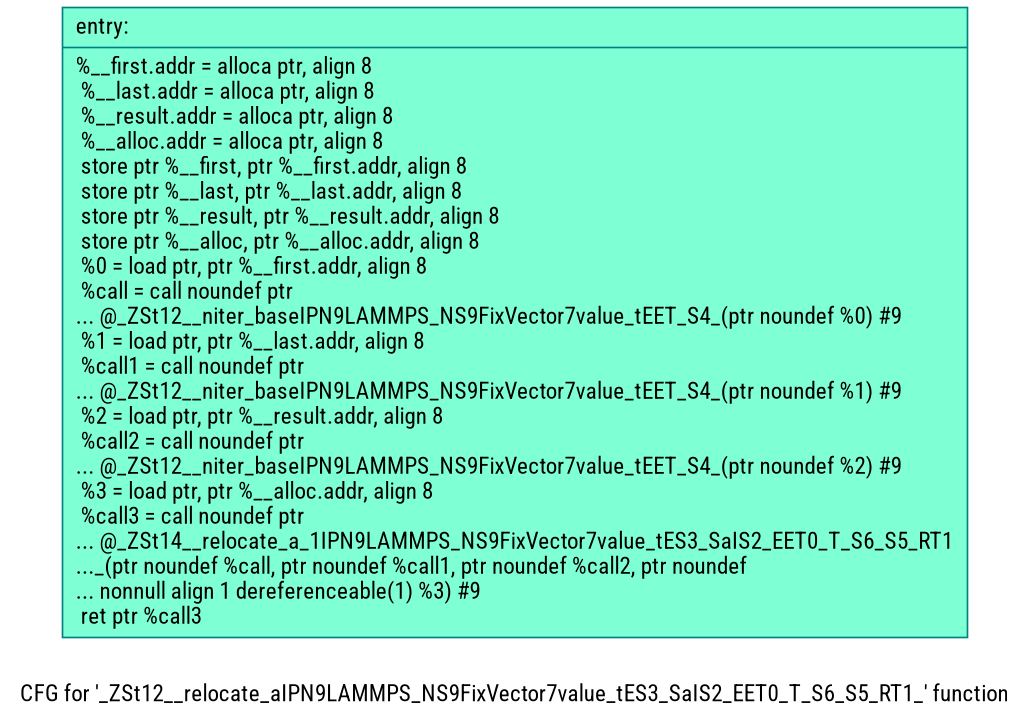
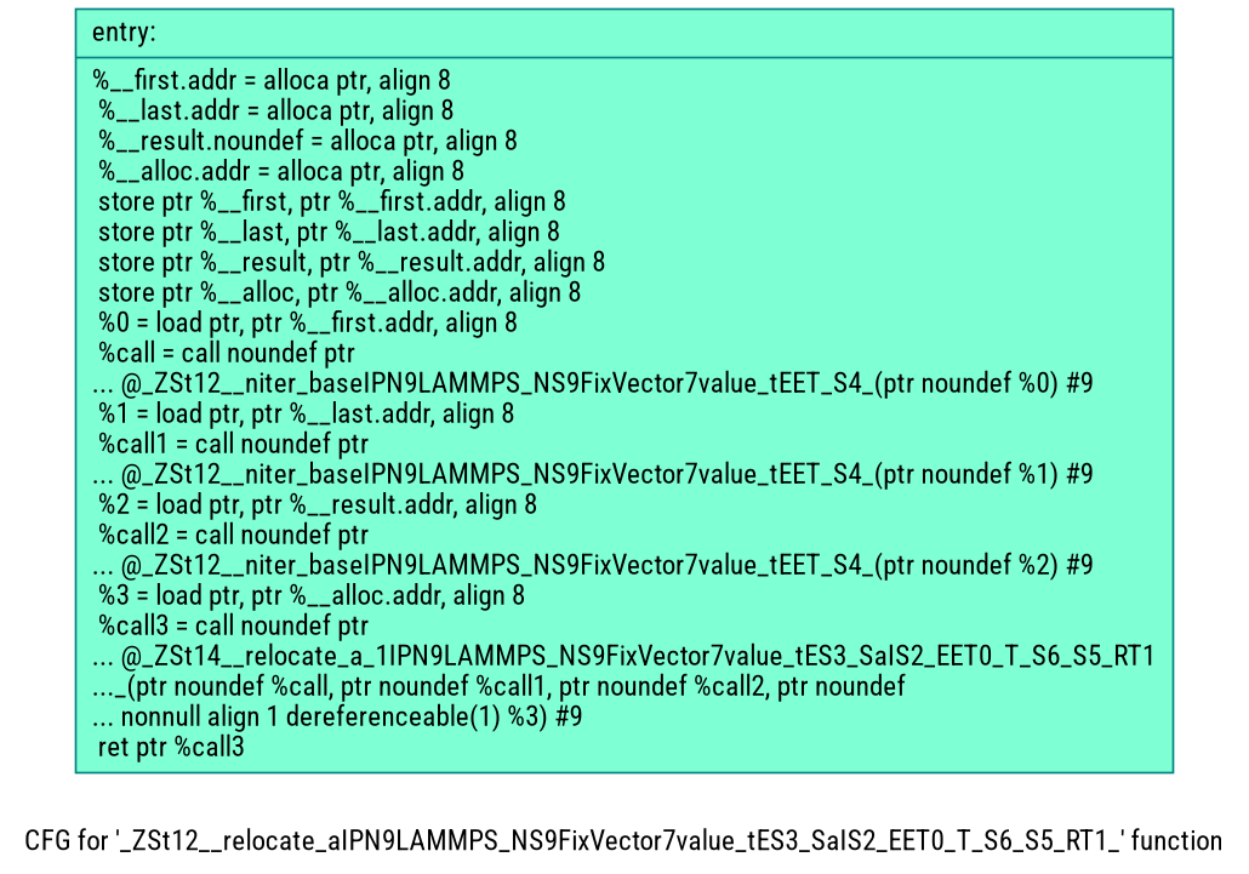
  digraph {
    label="CFG for '_ZSt12__relocate_aIPN9LAMMPS_NS9FixVector7value_tES3_SaIS2_EET0_T_S6_S5_RT1_' function"
    fontname="Roboto Condensed"
-   n1 [color=teal fillcolor=aquamarine fontname="Roboto Condensed" label="{entry:\l|  %__first.addr = alloca ptr, align 8\l  %__last.addr = alloca ptr, align 8\l  %__result.addr = alloca ptr, align 8\l  %__alloc.addr = alloca ptr, align 8\l  store ptr %__first, ptr %__first.addr, align 8\l  store ptr %__last, ptr %__last.addr, align 8\l  store ptr %__result, ptr %__result.addr, align 8\l  store ptr %__alloc, ptr %__alloc.addr, align 8\l  %0 = load ptr, ptr %__first.addr, align 8\l  %call = call noundef ptr\l... @_ZSt12__niter_baseIPN9LAMMPS_NS9FixVector7value_tEET_S4_(ptr noundef %0) #9\l  %1 = load ptr, ptr %__last.addr, align 8\l  %call1 = call noundef ptr\l... @_ZSt12__niter_baseIPN9LAMMPS_NS9FixVector7value_tEET_S4_(ptr noundef %1) #9\l  %2 = load ptr, ptr %__result.addr, align 8\l  %call2 = call noundef ptr\l... @_ZSt12__niter_baseIPN9LAMMPS_NS9FixVector7value_tEET_S4_(ptr noundef %2) #9\l  %3 = load ptr, ptr %__alloc.addr, align 8\l  %call3 = call noundef ptr\l... @_ZSt14__relocate_a_1IPN9LAMMPS_NS9FixVector7value_tES3_SaIS2_EET0_T_S6_S5_RT1\l..._(ptr noundef %call, ptr noundef %call1, ptr noundef %call2, ptr noundef\l... nonnull align 1 dereferenceable(1) %3) #9\l  ret ptr %call3\l}" shape=record style=filled]
+   n1 [color=teal fillcolor=aquamarine fontname="Roboto Condensed" label="{entry:\l|  %__first.addr = alloca ptr, align 8\l  %__last.addr = alloca ptr, align 8\l  %__result.noundef = alloca ptr, align 8\l  %__alloc.addr = alloca ptr, align 8\l  store ptr %__first, ptr %__first.addr, align 8\l  store ptr %__last, ptr %__last.addr, align 8\l  store ptr %__result, ptr %__result.addr, align 8\l  store ptr %__alloc, ptr %__alloc.addr, align 8\l  %0 = load ptr, ptr %__first.addr, align 8\l  %call = call noundef ptr\l... @_ZSt12__niter_baseIPN9LAMMPS_NS9FixVector7value_tEET_S4_(ptr noundef %0) #9\l  %1 = load ptr, ptr %__last.addr, align 8\l  %call1 = call noundef ptr\l... @_ZSt12__niter_baseIPN9LAMMPS_NS9FixVector7value_tEET_S4_(ptr noundef %1) #9\l  %2 = load ptr, ptr %__result.addr, align 8\l  %call2 = call noundef ptr\l... @_ZSt12__niter_baseIPN9LAMMPS_NS9FixVector7value_tEET_S4_(ptr noundef %2) #9\l  %3 = load ptr, ptr %__alloc.addr, align 8\l  %call3 = call noundef ptr\l... @_ZSt14__relocate_a_1IPN9LAMMPS_NS9FixVector7value_tES3_SaIS2_EET0_T_S6_S5_RT1\l..._(ptr noundef %call, ptr noundef %call1, ptr noundef %call2, ptr noundef\l... nonnull align 1 dereferenceable(1) %3) #9\l  ret ptr %call3\l}" shape=record style=filled]
  }
